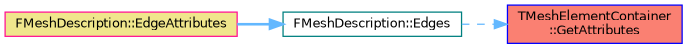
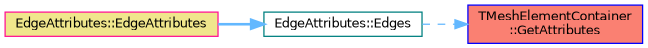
  digraph {
    rankdir=LR
    node [fontname=Helvetica fontsize=10 shape=box style=filled]
    edge [color=steelblue1 fontname=Helvetica fontsize=10 labelfontname=Helvetica labelfontsize=10]
-   n1 [color=deeppink fillcolor=khaki fontcolor=black height=0.2 label="FMeshDescription::EdgeAttributes" width=0.4]
-   n2 [color=teal fillcolor=white height=0.2 label="FMeshDescription::Edges" width=0.4]
+   n1 [color=deeppink fillcolor=khaki fontcolor=black height=0.2 label="EdgeAttributes::EdgeAttributes" width=0.4]
+   n2 [color=teal fillcolor=white height=0.2 label="EdgeAttributes::Edges" width=0.4]
    n3 [color=blue fillcolor=salmon height=0.2 label="TMeshElementContainer\l::GetAttributes" width=0.4]
    n1 -> n2 [style=bold]
    n2 -> n3 [style=dashed]
  }
